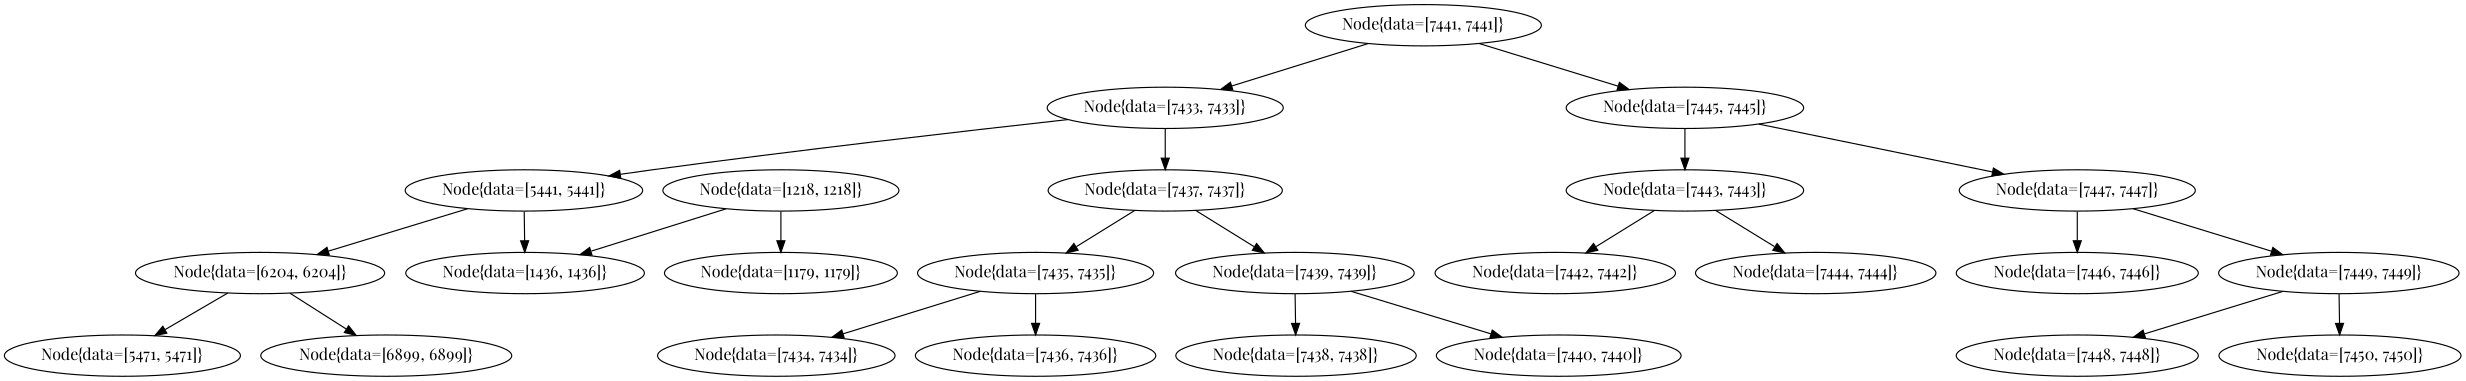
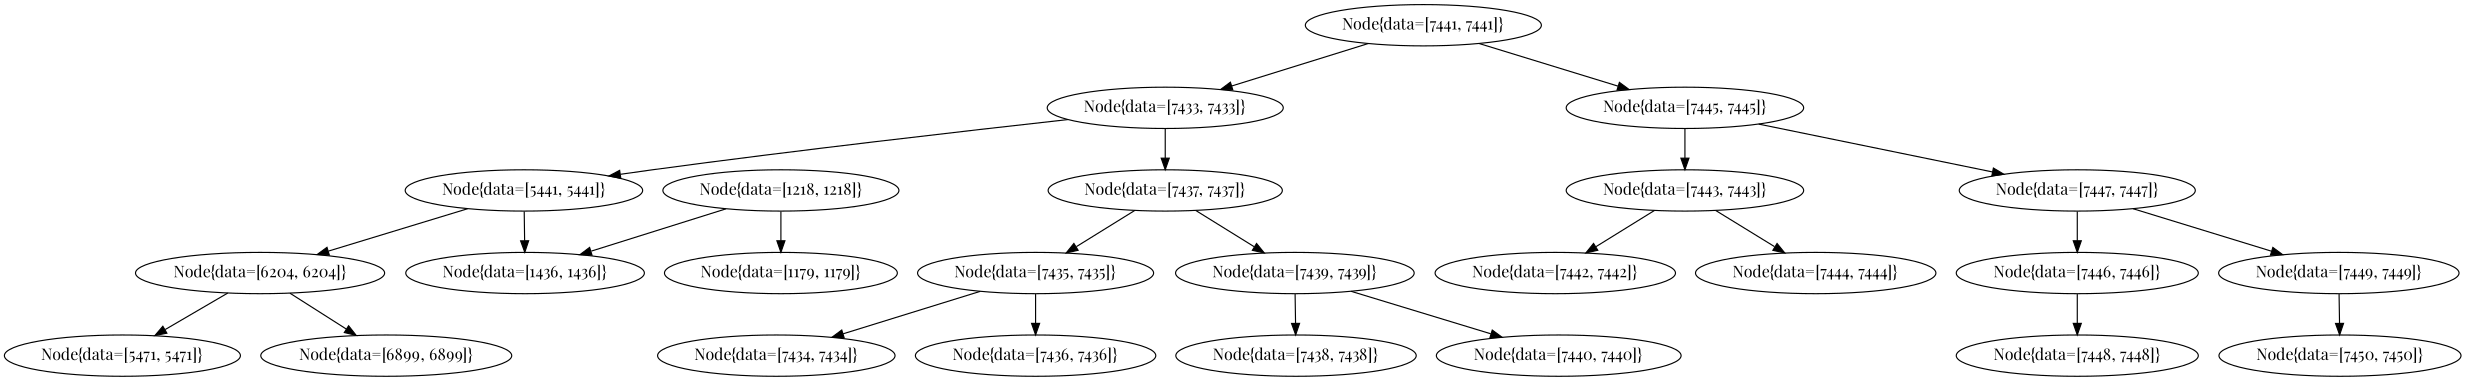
  digraph {
    fontname="Playfair Display"
    node [fontname="Playfair Display"]
    edge [fontname="Playfair Display"]
    n1 [label="Node{data=[7441, 7441]}"]
    n2 [label="Node{data=[7433, 7433]}"]
    n3 [label="Node{data=[7445, 7445]}"]
    n4 [label="Node{data=[5441, 5441]}"]
    n5 [label="Node{data=[7437, 7437]}"]
    n6 [label="Node{data=[7443, 7443]}"]
    n7 [label="Node{data=[7447, 7447]}"]
    n8 [label="Node{data=[6204, 6204]}"]
    n9 [label="Node{data=[1436, 1436]}"]
    n10 [label="Node{data=[7435, 7435]}"]
    n11 [label="Node{data=[7439, 7439]}"]
    n12 [label="Node{data=[1218, 1218]}"]
    n13 [label="Node{data=[1179, 1179]}"]
    n14 [label="Node{data=[5471, 5471]}"]
    n15 [label="Node{data=[6899, 6899]}"]
    n16 [label="Node{data=[7434, 7434]}"]
    n17 [label="Node{data=[7436, 7436]}"]
    n18 [label="Node{data=[7438, 7438]}"]
    n19 [label="Node{data=[7440, 7440]}"]
    n20 [label="Node{data=[7442, 7442]}"]
    n21 [label="Node{data=[7444, 7444]}"]
    n22 [label="Node{data=[7446, 7446]}"]
    n23 [label="Node{data=[7449, 7449]}"]
    n24 [label="Node{data=[7448, 7448]}"]
    n25 [label="Node{data=[7450, 7450]}"]
    n1 -> n2
    n1 -> n3
    n2 -> n4
    n2 -> n5
    n3 -> n6
    n3 -> n7
    n4 -> n8
    n4 -> n9
    n5 -> n10
    n5 -> n11
    n6 -> n20
    n6 -> n21
    n7 -> n22
    n7 -> n23
    n8 -> n14
    n8 -> n15
    n10 -> n16
    n10 -> n17
    n11 -> n18
    n11 -> n19
    n12 -> n9
    n12 -> n13
-   n23 -> n24
+   n22 -> n24
    n23 -> n25
  }
